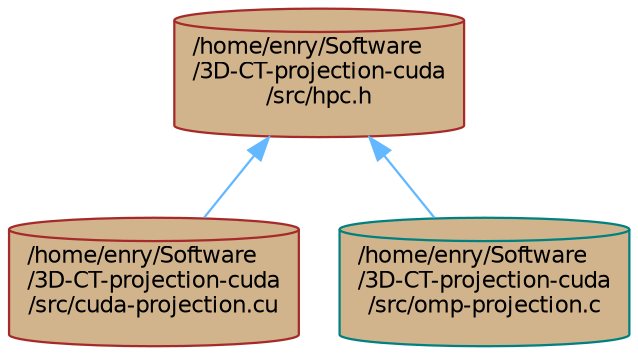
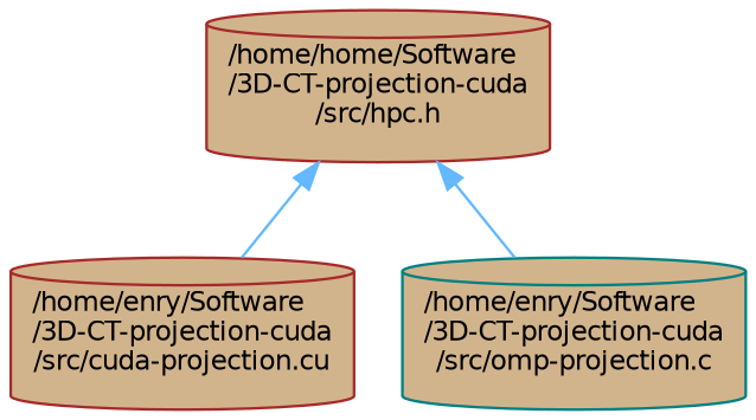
  digraph {
    node [color=brown fillcolor=tan fontname=Helvetica fontsize=10 shape=cylinder style=filled]
    edge [color=steelblue1 dir=back fontname=Helvetica fontsize=10 labelfontname=Helvetica labelfontsize=10 style=solid]
-   n1 [fontcolor=black height=0.2 label="/home/enry/Software\l/3D-CT-projection-cuda\l/src/hpc.h" width=0.4]
+   n1 [fontcolor=black height=0.2 label="/home/home/Software\l/3D-CT-projection-cuda\l/src/hpc.h" width=0.4]
    n2 [height=0.2 label="/home/enry/Software\l/3D-CT-projection-cuda\l/src/cuda-projection.cu" width=0.4]
    n3 [color=teal height=0.2 label="/home/enry/Software\l/3D-CT-projection-cuda\l/src/omp-projection.c" width=0.4]
    n1 -> n2
    n1 -> n3
  }
